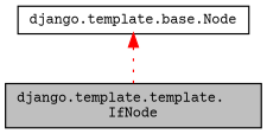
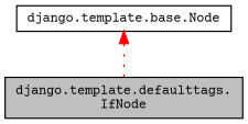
  digraph {
    fontname="Courier Prime"
    node [color=black fontname="Courier Prime" fontsize=10 shape=record style=filled]
-   n1 [fillcolor=grey75 fontcolor=black height=0.2 label="django.template.template.\lIfNode" width=0.4]
+   n1 [fillcolor=grey75 fontcolor=black height=0.2 label="django.template.defaulttags.\lIfNode" width=0.4]
    n2 [fillcolor=white height=0.2 label="django.template.base.Node" width=0.4]
    n2 -> n1 [color=red dir=back fontname="Courier Prime" fontsize=10 labelfontname=Helvetica labelfontsize=10 style=dotted]
  }
